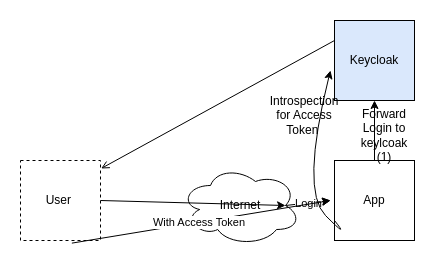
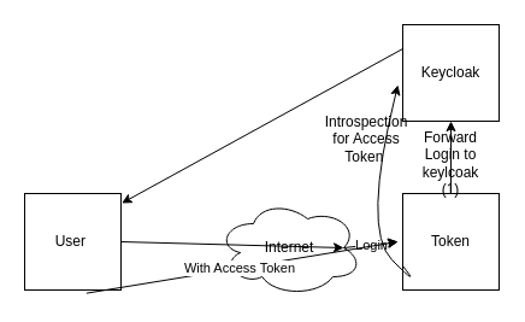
  <mxCell id="0" />
  <mxCell id="1" parent="0" />
- <mxCell id="2" value="App" style="whiteSpace=wrap;html=1;aspect=fixed;" vertex="1" parent="1"><mxGeometry x="334" y="160" width="80" height="80" as="geometry" /></mxCell>
- <mxCell id="3" value="User&amp;nbsp;" style="whiteSpace=wrap;html=1;aspect=fixed;dashed=1;" vertex="1" parent="1"><mxGeometry x="20" y="160" width="80" height="80" as="geometry" /></mxCell>
+ <mxCell id="2" value="Token" style="whiteSpace=wrap;html=1;aspect=fixed;" vertex="1" parent="1"><mxGeometry x="334" y="160" width="80" height="80" as="geometry" /></mxCell>
+ <mxCell id="3" value="User&amp;nbsp;" style="whiteSpace=wrap;html=1;aspect=fixed;" vertex="1" parent="1"><mxGeometry x="20" y="160" width="80" height="80" as="geometry" /></mxCell>
  <mxCell id="4" value="Internet" style="ellipse;shape=cloud;whiteSpace=wrap;html=1;" vertex="1" parent="1"><mxGeometry x="180" y="165" width="120" height="80" as="geometry" /></mxCell>
  <mxCell id="5" value="" style="endArrow=classic;html=1;rounded=0;exitX=0.875;exitY=0.5;exitDx=0;exitDy=0;exitPerimeter=0;" edge="1" parent="1" source="4"><mxGeometry relative="1" as="geometry"><mxPoint x="280" y="220" as="sourcePoint" /><mxPoint x="330" y="200" as="targetPoint" /></mxGeometry></mxCell>
  <mxCell id="6" value="Login" style="edgeLabel;resizable=0;html=1;;align=center;verticalAlign=middle;" connectable="0" vertex="1" parent="5"><mxGeometry relative="1" as="geometry" /></mxCell>
- <mxCell id="7" value="Keycloak" style="whiteSpace=wrap;html=1;aspect=fixed;fillColor=#dae8fc;" vertex="1" parent="1"><mxGeometry x="334" y="20" width="80" height="80" as="geometry" /></mxCell>
+ <mxCell id="7" value="Keycloak" style="whiteSpace=wrap;html=1;aspect=fixed;" vertex="1" parent="1"><mxGeometry x="334" y="20" width="80" height="80" as="geometry" /></mxCell>
  <mxCell id="8" value="" style="endArrow=classic;html=1;rounded=0;entryX=0.5;entryY=1;entryDx=0;entryDy=0;exitX=0.5;exitY=0;exitDx=0;exitDy=0;" edge="1" parent="1" source="2" target="7"><mxGeometry width="50" height="50" relative="1" as="geometry"><mxPoint x="300" y="240" as="sourcePoint" /><mxPoint x="350" y="190" as="targetPoint" /></mxGeometry></mxCell>
  <mxCell id="9" value="" style="endArrow=classic;html=1;rounded=0;exitX=1;exitY=0.5;exitDx=0;exitDy=0;entryX=0.875;entryY=0.5;entryDx=0;entryDy=0;entryPerimeter=0;" edge="1" parent="1" source="3" target="4"><mxGeometry width="50" height="50" relative="1" as="geometry"><mxPoint x="300" y="240" as="sourcePoint" /><mxPoint x="150" y="200" as="targetPoint" /></mxGeometry></mxCell>
- <mxCell id="10" value="Forward Login to keylcoak (1)" style="text;html=1;align=center;verticalAlign=middle;whiteSpace=wrap;rounded=0;" vertex="1" parent="1"><mxGeometry x="354" y="120" width="60" height="30" as="geometry" /></mxCell>
- <mxCell id="11" value="" style="endArrow=open;html=1;rounded=0;exitX=0;exitY=0.25;exitDx=0;exitDy=0;entryX=1.008;entryY=0.1;entryDx=0;entryDy=0;entryPerimeter=0;" edge="1" parent="1" source="7" target="3"><mxGeometry width="50" height="50" relative="1" as="geometry"><mxPoint x="300" y="240" as="sourcePoint" /><mxPoint x="350" y="190" as="targetPoint" /></mxGeometry></mxCell>
+ <mxCell id="10" value="Forward Login to keylcoak (1)" style="text;html=1;align=center;verticalAlign=middle;whiteSpace=wrap;rounded=0;" vertex="1" parent="1"><mxGeometry x="344" y="120" width="60" height="30" as="geometry" /></mxCell>
+ <mxCell id="11" value="" style="endArrow=classic;html=1;rounded=0;exitX=0;exitY=0.25;exitDx=0;exitDy=0;entryX=1.008;entryY=0.1;entryDx=0;entryDy=0;entryPerimeter=0;" edge="1" parent="1" source="7" target="3"><mxGeometry width="50" height="50" relative="1" as="geometry"><mxPoint x="300" y="240" as="sourcePoint" /><mxPoint x="350" y="190" as="targetPoint" /></mxGeometry></mxCell>
  <mxCell id="12" value="" style="endArrow=classic;html=1;rounded=0;exitX=0.642;exitY=1.033;exitDx=0;exitDy=0;exitPerimeter=0;" edge="1" parent="1" source="3"><mxGeometry relative="1" as="geometry"><mxPoint x="280" y="220" as="sourcePoint" /><mxPoint x="330" y="200" as="targetPoint" /></mxGeometry></mxCell>
  <mxCell id="13" value="Label" style="edgeLabel;resizable=0;html=1;;align=center;verticalAlign=middle;" connectable="0" vertex="1" parent="12"><mxGeometry relative="1" as="geometry" /></mxCell>
  <mxCell id="14" value="With Access Token&amp;nbsp;" style="edgeLabel;html=1;align=center;verticalAlign=middle;resizable=0;points=[];" vertex="1" connectable="0" parent="12"><mxGeometry x="-0.015" relative="1" as="geometry"><mxPoint x="1" as="offset" /></mxGeometry></mxCell>
  <mxCell id="15" value="" style="curved=1;endArrow=classic;html=1;rounded=0;exitX=0;exitY=0.75;exitDx=0;exitDy=0;" edge="1" parent="1" source="2"><mxGeometry width="50" height="50" relative="1" as="geometry"><mxPoint x="300" y="240" as="sourcePoint" /><mxPoint x="330" y="70" as="targetPoint" /><Array as="points"><mxPoint x="350" y="240" /><mxPoint x="300" y="190" /></Array></mxGeometry></mxCell>
  <mxCell id="16" value="Introspection for Access Token&amp;nbsp;" style="text;html=1;align=center;verticalAlign=middle;whiteSpace=wrap;rounded=0;" vertex="1" parent="1"><mxGeometry x="274" y="100" width="60" height="30" as="geometry" /></mxCell>
